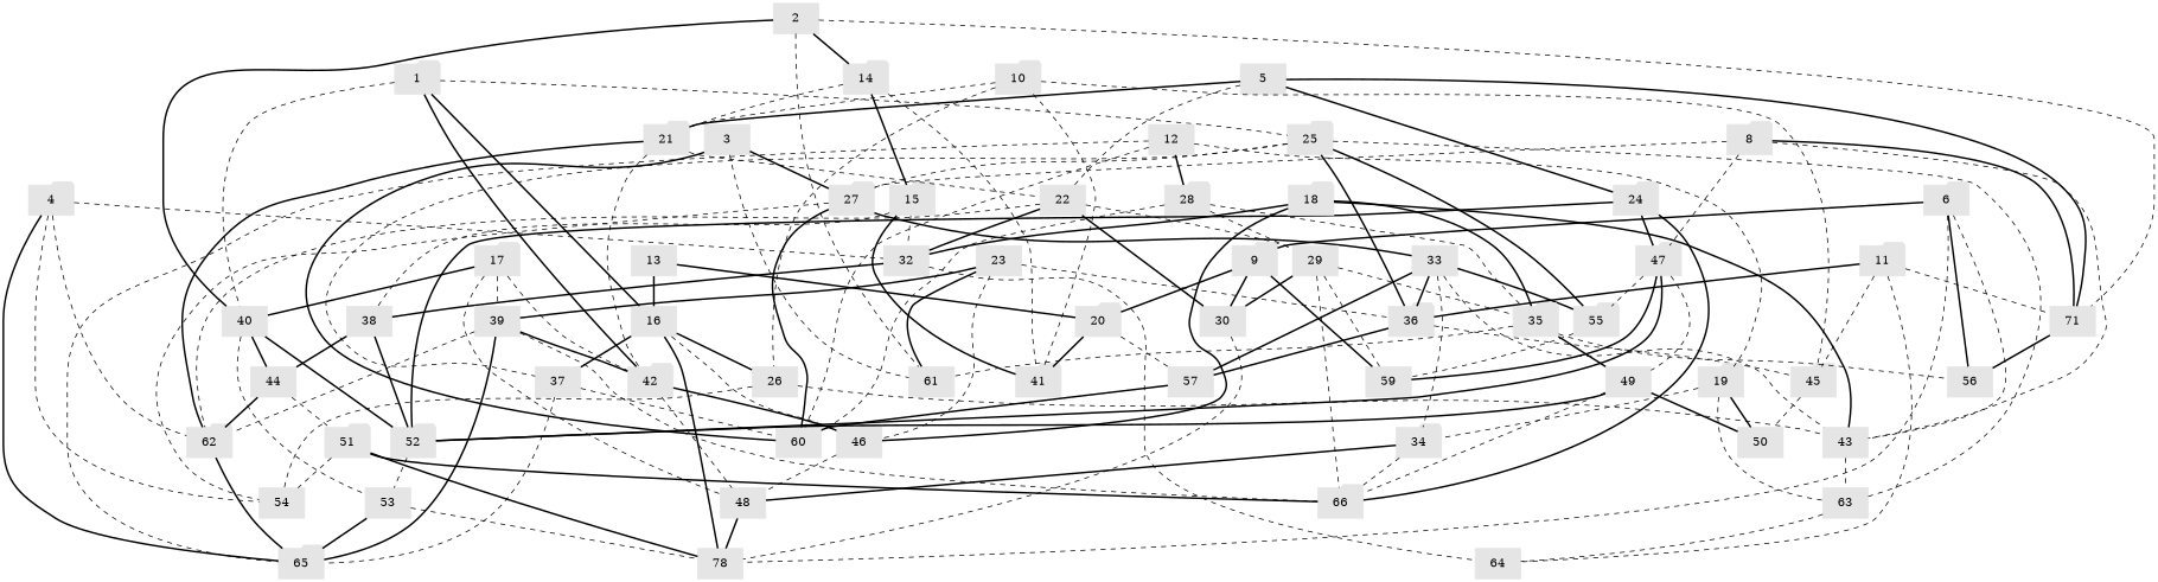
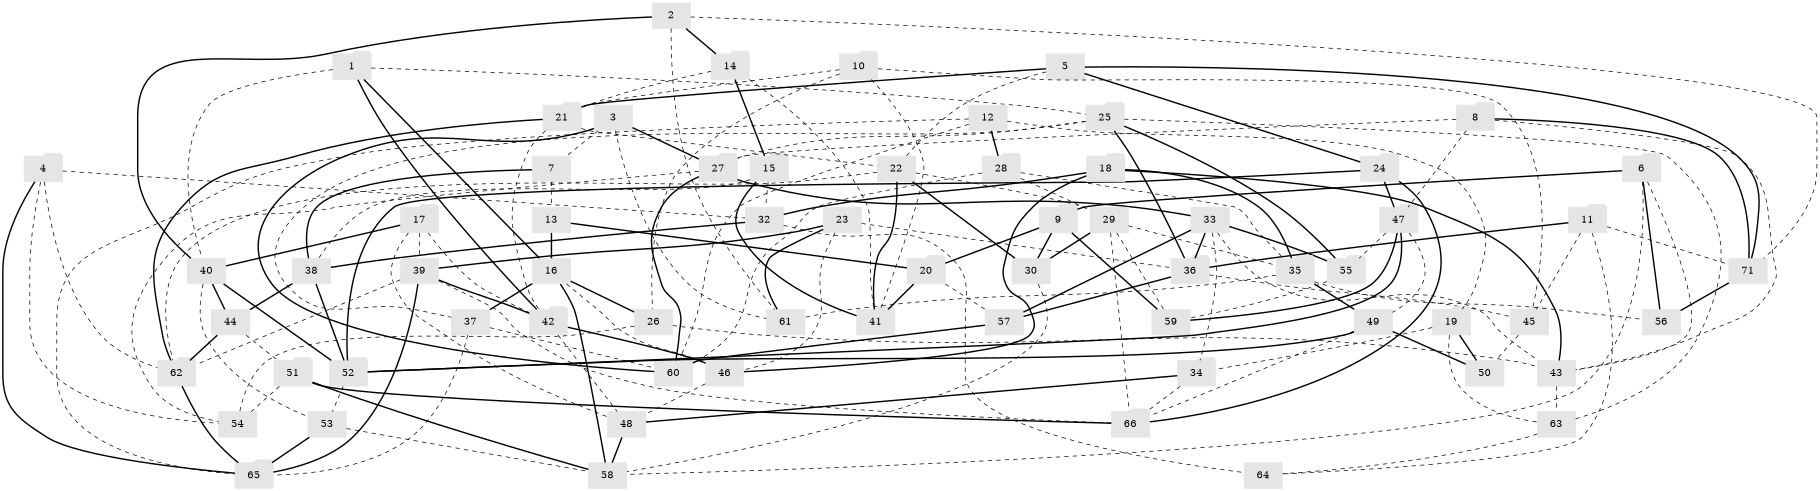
  graph {
    node [color=gray90 shape=box style=filled]
    edge [style=dashed weight=1.0]
    1 [shape=folder]
    25 [shape=folder]
    40
    42 [shape=folder]
    16
    27 [shape=folder]
    36 [shape=folder]
    37
    63
    55 [shape=folder]
    52 [shape=folder]
    44
    53
    48
    46 [shape=folder]
-   58 [label=78]
+   58
    2
    14 [shape=folder]
    n19 [label=71]
    61
    21 [shape=folder]
    41 [shape=folder]
    15 [shape=folder]
    56
    3
+   7
    60
    13
    38
    54
    33
    4 [shape=folder]
    32
    62 [shape=folder]
    65 [shape=folder]
    64
    5
    22
    24 [shape=folder]
    30
    29
    47 [shape=folder]
    66 [shape=folder]
    6 [shape=folder]
    9 [shape=folder]
    43
    20 [shape=folder]
    59
    8 [shape=folder]
    49
    57
    10 [shape=folder]
    26
    45 [shape=folder]
    50
    11 [shape=folder]
    12
    19 [shape=folder]
    28 [shape=folder]
    34 [shape=folder]
    35 [shape=folder]
    17 [shape=folder]
    39
    18 [shape=folder]
    23
    51 [shape=folder]
    1 -- 25
    1 -- 40
    1 -- 42 [style=bold]
    1 -- 16 [style=bold]
    25 -- 27
    25 -- 36 [style=bold]
    25 -- 37
    25 -- 63
    25 -- 55 [style=bold]
    40 -- 52 [style=bold]
    40 -- 44 [style=bold]
    40 -- 53
    42 -- 48
    42 -- 46 [style=bold]
    16 -- 37 [style=bold]
    16 -- 46 [weight=2.0]
    16 -- 58 [style=bold]
    16 -- 26 [style=bold]
    27 -- 60 [style=bold]
    27 -- 54
    27 -- 33 [style=bold]
    36 -- 57 [style=bold]
    36 -- 45
    37 -- 60
    37 -- 65
    63 -- 64
    55 -- 59
    52 -- 53
    44 -- 62 [style=bold]
    44 -- 51
    53 -- 58
    53 -- 65 [style=bold]
    48 -- 58 [style=bold]
    46 -- 48
    2 -- 40 [style=bold]
    2 -- 14 [style=bold]
    2 -- n19
    2 -- 61
    14 -- 21
    14 -- 41
    14 -- 15 [style=bold]
    n19 -- 56 [style=bold weight=2.0]
    21 -- 42
    21 -- 62 [style=bold]
    21 -- 22
    15 -- 41 [style=bold]
    15 -- 38
    15 -- 32
    3 -- 27 [style=bold]
    3 -- 61
+   3 -- 7
    3 -- 60 [style=bold]
+   7 -- 13
+   7 -- 38 [style=bold weight=2.0]
    13 -- 16 [style=bold]
    13 -- 20 [style=bold weight=2.0]
    38 -- 52 [style=bold]
    38 -- 44 [style=bold]
    33 -- 36 [style=bold]
    33 -- 55 [style=bold]
    33 -- 43
    33 -- 57 [style=bold]
    33 -- 34
    4 -- 54
    4 -- 32
    4 -- 62
    4 -- 65 [style=bold]
    32 -- 38 [style=bold]
    32 -- 64 [weight=2.0]
    62 -- 65 [style=bold]
    5 -- n19 [style=bold]
    5 -- 21 [style=bold]
    5 -- 22
    5 -- 24 [style=bold]
-   22 -- 32 [style=bold]
+   22 -- 41 [style=bold]
    22 -- 62
    22 -- 30 [style=bold]
    22 -- 29
    24 -- 52 [style=bold]
    24 -- 47 [style=bold]
    24 -- 66 [style=bold]
    30 -- 58
    29 -- 30 [style=bold]
    29 -- 66
    29 -- 59
    29 -- 35
    47 -- 55
    47 -- 52 [style=bold]
    47 -- 59 [style=bold]
    47 -- 49
    6 -- 58
    6 -- 56 [style=bold]
    6 -- 9 [style=bold]
    6 -- 43
    9 -- 30 [style=bold]
    9 -- 20 [style=bold]
    9 -- 59 [style=bold]
    43 -- 63
    20 -- 41 [style=bold weight=2.0]
    20 -- 57
    8 -- 27
    8 -- n19 [style=bold]
    8 -- 47
    8 -- 43
    49 -- 52 [style=bold]
    49 -- 66
    49 -- 50 [style=bold weight=2.0]
    57 -- 60 [style=bold]
    10 -- 21
    10 -- 41
    10 -- 26
    10 -- 45
    26 -- 54
    26 -- 43
    45 -- 50
    11 -- 36 [style=bold]
    11 -- n19
    11 -- 64
    11 -- 45
    12 -- 60
    12 -- 65
    12 -- 19
    12 -- 28 [style=bold]
    19 -- 63
    19 -- 50 [style=bold]
    19 -- 34
    28 -- 60
    28 -- 29
    28 -- 35
    34 -- 48 [style=bold]
    34 -- 66
    35 -- 61
    35 -- 56
    35 -- 49 [style=bold]
    17 -- 40 [style=bold]
    17 -- 42
    17 -- 48
    17 -- 39
    39 -- 42 [style=bold]
    39 -- 62
    39 -- 65 [style=bold]
    39 -- 66
    18 -- 46 [style=bold]
    18 -- 32 [style=bold]
    18 -- 43 [style=bold]
    18 -- 35 [style=bold]
    23 -- 36
    23 -- 46
    23 -- 61 [style=bold]
    23 -- 39 [style=bold]
    51 -- 58 [style=bold]
    51 -- 54
    51 -- 66 [style=bold]
  }
